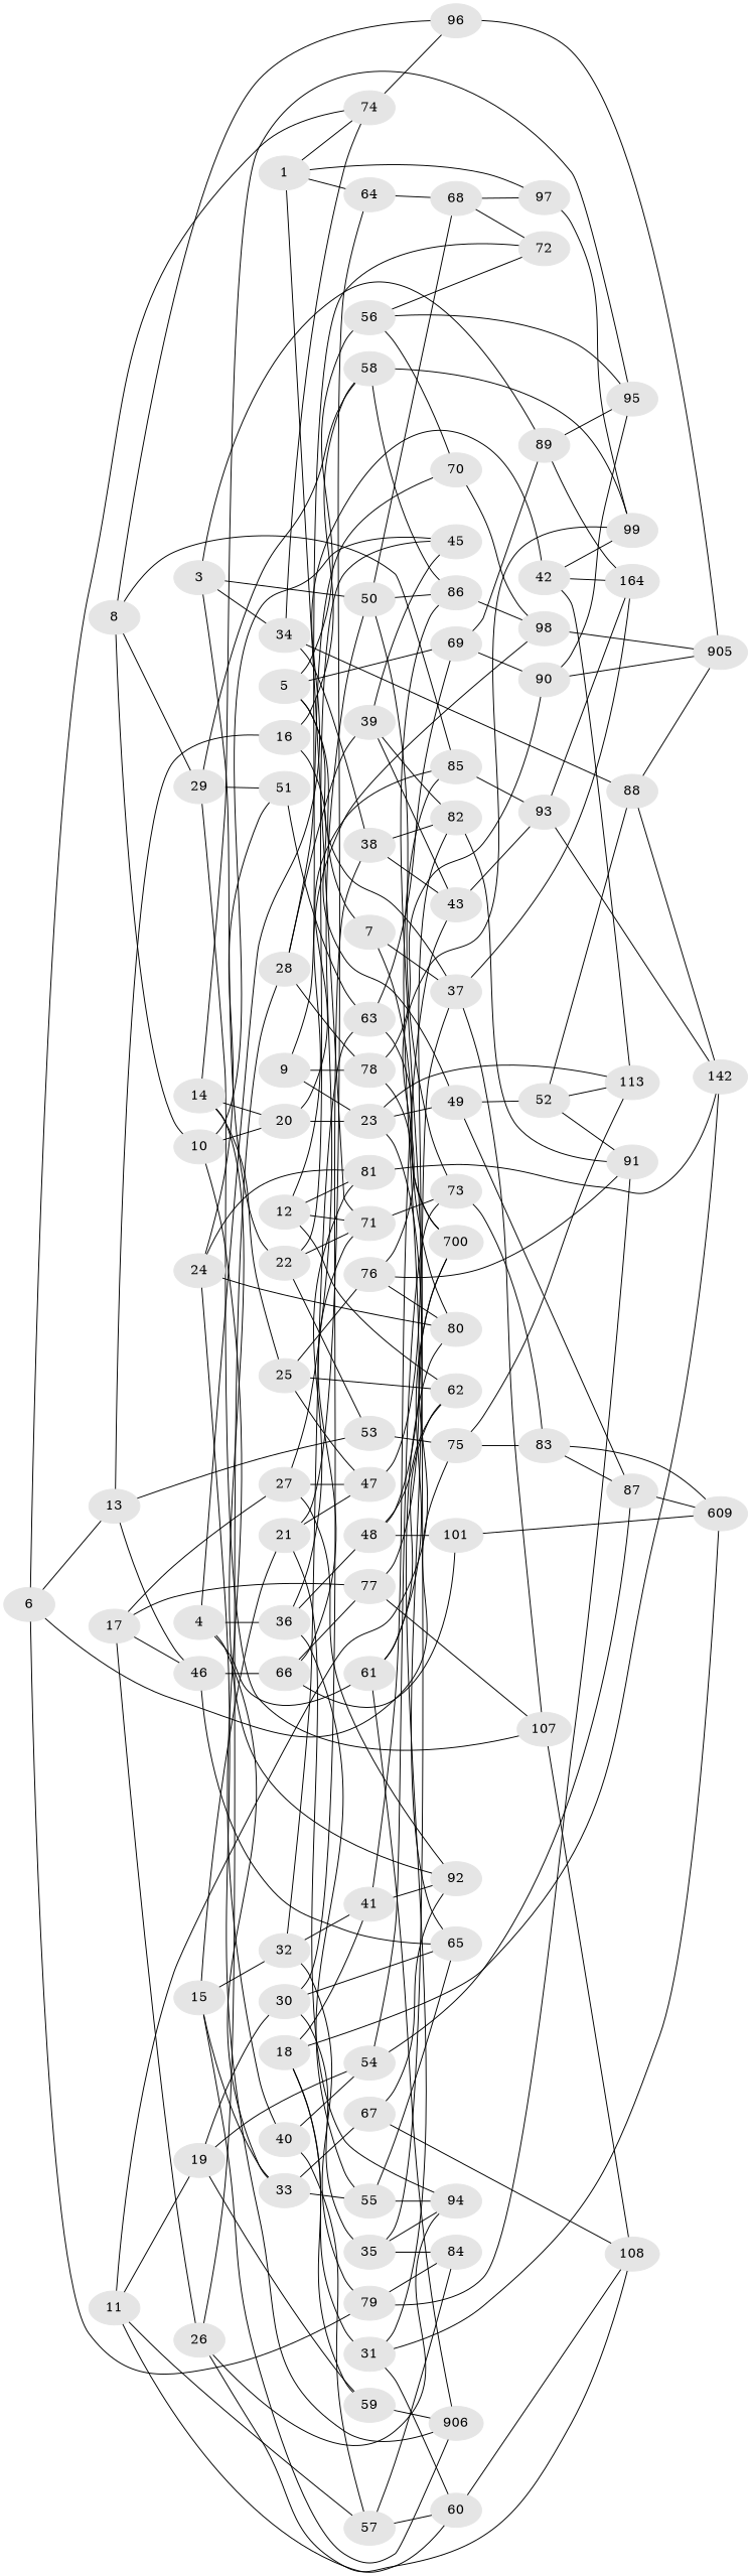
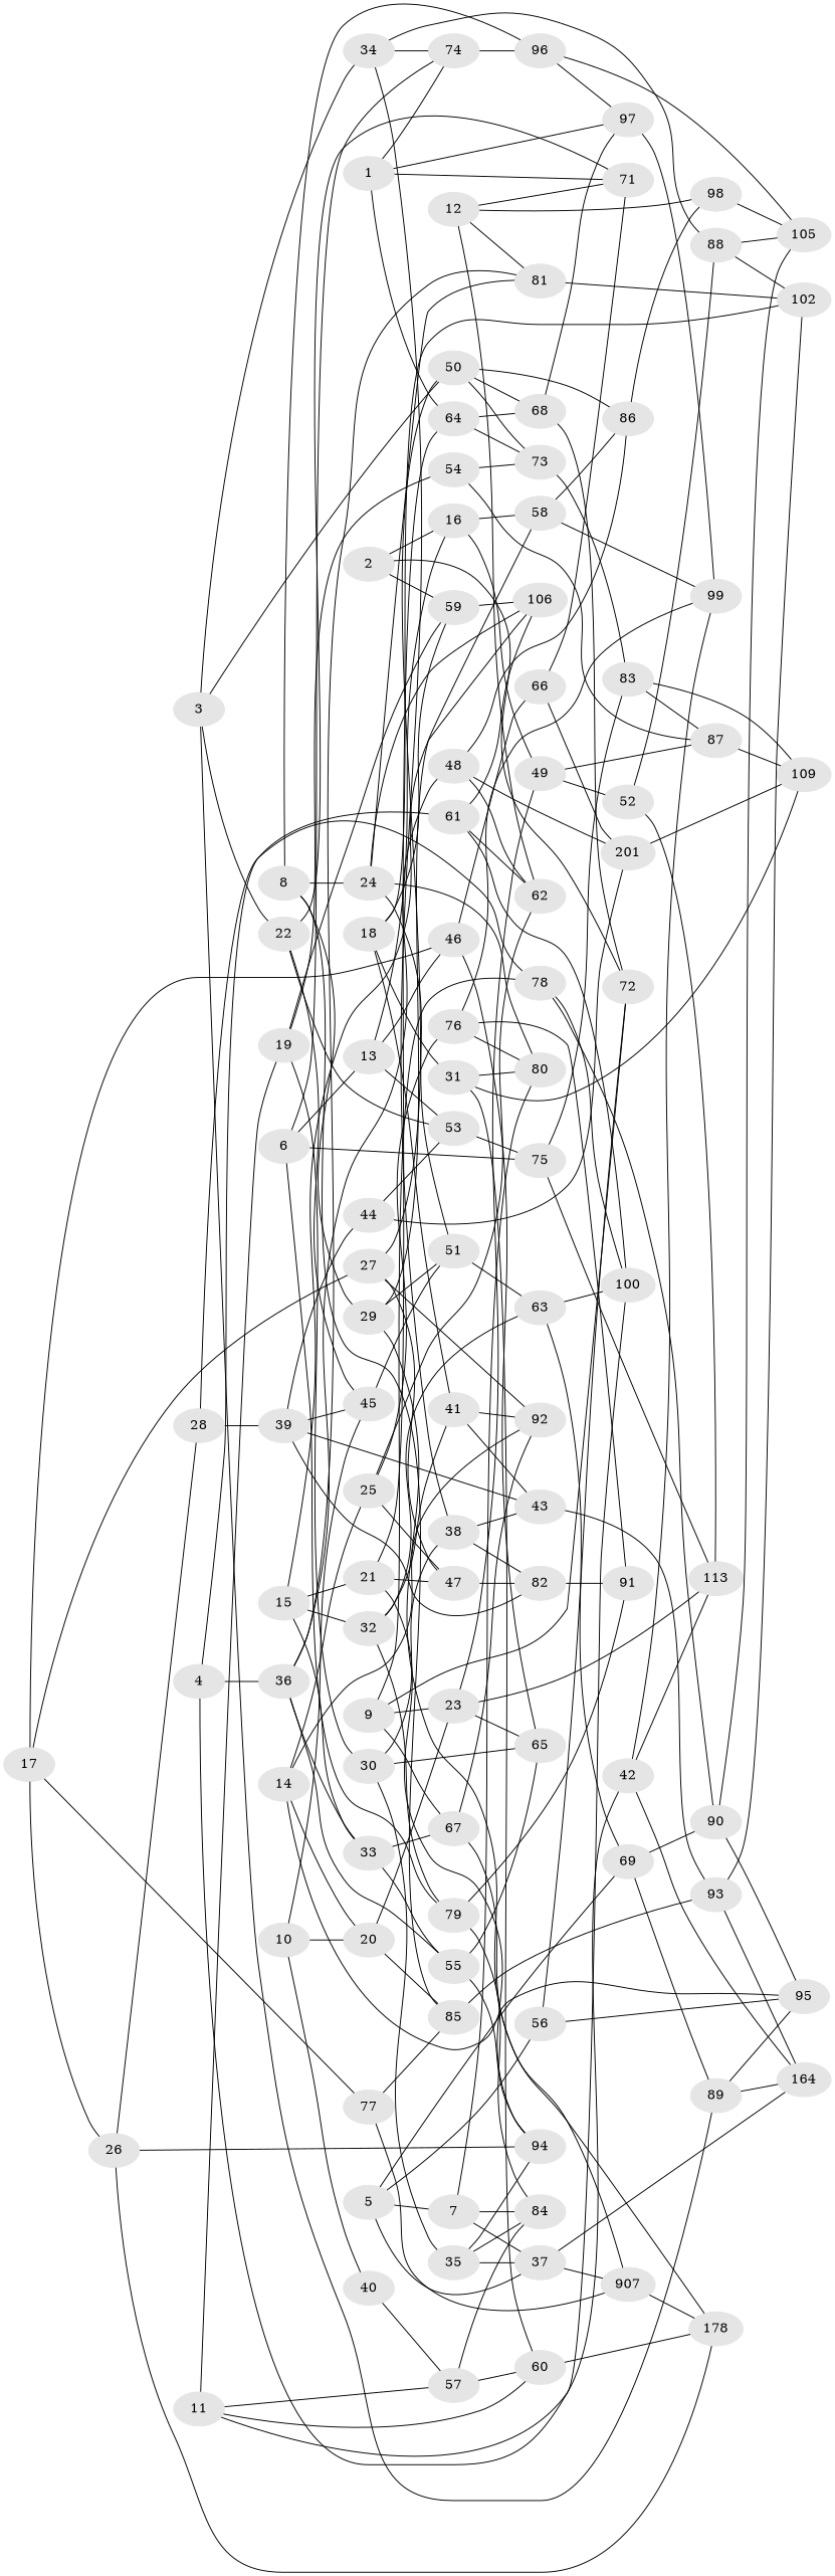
  graph {
    rankdir=LR
    node [color=gray90 style=filled]
    1
    64
    71
    74
    97
    68
    73
    96
    99
+   2
    16
    59
    72
    49
    58
-   106 [label=906]
+   106
    86
    98
    3
    22
    34
    50
    89
    45
    53
    38
    88
    95
    n29 [label=164]
    4
    33
    36
    42
    61
    67
    55
    81
    48
    n39 [label=113]
-   100 [label=700]
+   100
    62
    5
    7
    37
    56
    69
    80
    84
-   107
-   70
+   107 [label=907]
    90
    6
    13
    75
    79
    46
    83
    91
    8
    10
    29
    85
    20
    40
    51
    93
-   105 [label=905]
+   105
    9
    23
    78
    65
    92
-   108
+   108 [label=178]
    57
    54
    11
    19
    60
    30
    12
-   102 [label=142]
+   102
    66
    14
    25
    47
    76
    15
    21
    32
    94
    41
    63
    52
    87
    17
    26
    27
    77
    28
    18
    31
-   109 [label=609]
+   109
    43
    35
-   101
+   44
+   101 [label=201]
    82
    24
    39
    1 -- 64
    1 -- 71
    1 -- 74
    1 -- 97
    64 -- 68
-   71 -- 73
+   64 -- 73
    74 -- 96
    97 -- 99
    68 -- 97
    68 -- 72
    73 -- 83
+   96 -- 97
    96 -- 105
+   2 -- 16
+   2 -- 59
+   2 -- 72
    16 -- 49
    16 -- 58
    59 -- 106
    49 -- 52
    49 -- 87
    58 -- 99
    58 -- 86
    86 -- 98
    98 -- 105
    3 -- 22
    3 -- 34
    3 -- 50
    3 -- 89
    22 -- 71
    22 -- 45
    22 -- 53
    34 -- 74
    34 -- 38
    34 -- 88
    50 -- 68
    50 -- 73
    50 -- 86
    89 -- 95
    89 -- n29
+   45 -- 51
    53 -- 75
    38 -- 43
    38 -- 82
    88 -- 105
    88 -- 102
-   4 -- 33
+   36 -- 33
    4 -- 36
    4 -- 42
    4 -- 61
    33 -- 67
    33 -- 55
    36 -- 55
    36 -- 81
    36 -- 48
    42 -- 99
    42 -- n29
    42 -- n39
    61 -- 106
    61 -- 100
    61 -- 62
    67 -- 92
    67 -- 108
    55 -- 65
    55 -- 94
    81 -- 102
    48 -- 86
    48 -- 62
    48 -- 101
    5 -- 7
    5 -- 37
    5 -- 56
    5 -- 69
    7 -- 37
    7 -- 80
+   7 -- 84
    37 -- n29
    37 -- 107
    56 -- 72
    56 -- 95
-   56 -- 70
    69 -- 89
    69 -- 90
    107 -- 108
-   70 -- 98
    90 -- 95
    90 -- 105
    6 -- 74
    6 -- 13
    6 -- 75
    6 -- 79
    13 -- 16
    13 -- 53
    13 -- 46
    75 -- n39
    75 -- 83
    79 -- 84
    79 -- 91
    46 -- 65
    46 -- 66
    83 -- 87
    83 -- 109
    8 -- 96
-   8 -- 10
+   8 -- 24
    8 -- 29
    8 -- 85
    10 -- 45
    10 -- 20
    10 -- 40
    29 -- 58
    29 -- 107
    29 -- 51
    85 -- 93
    20 -- 85
    20 -- 23
    40 -- 57
-   40 -- 54
    51 -- 63
    93 -- n29
    93 -- 102
    9 -- 72
+   9 -- 67
    9 -- 23
    9 -- 78
    23 -- 49
    23 -- n39
    23 -- 65
    78 -- 100
    78 -- 90
    57 -- 84
    57 -- 60
    54 -- 73
    54 -- 87
    11 -- 100
    11 -- 57
    11 -- 19
    11 -- 60
    19 -- 59
    19 -- 54
    19 -- 30
    60 -- 108
    30 -- 38
    30 -- 65
    30 -- 35
    12 -- 71
    12 -- 98
    12 -- 81
    12 -- 62
    66 -- 71
-   66 -- 77
    66 -- 101
    14 -- 95
    14 -- 20
    14 -- 92
    14 -- 25
    25 -- 62
    25 -- 47
    25 -- 76
    47 -- 82
    76 -- 99
    76 -- 80
    76 -- 91
    15 -- 106
    15 -- 33
    15 -- 21
    15 -- 32
    21 -- 64
    21 -- 47
    21 -- 94
    32 -- 79
    32 -- 41
    32 -- 63
    41 -- 92
    41 -- 43
    63 -- 100
    63 -- 69
    52 -- 88
    52 -- n39
-   52 -- 91
    87 -- 109
    17 -- 46
    17 -- 26
    17 -- 27
    17 -- 77
    26 -- 108
    26 -- 94
    26 -- 28
    27 -- 50
    27 -- 92
    27 -- 47
    77 -- 107
    77 -- 85
-   28 -- 70
    28 -- 78
    28 -- 39
    18 -- 59
    18 -- 102
    18 -- 41
    18 -- 31
    31 -- 80
    31 -- 60
    31 -- 109
    43 -- 93
    35 -- 37
    35 -- 84
    35 -- 94
+   44 -- 53
+   44 -- 101
    101 -- 109
    82 -- 91
    24 -- 106
    24 -- 81
    24 -- 80
    24 -- 51
    39 -- 45
    39 -- 43
+   39 -- 44
    39 -- 82
  }
